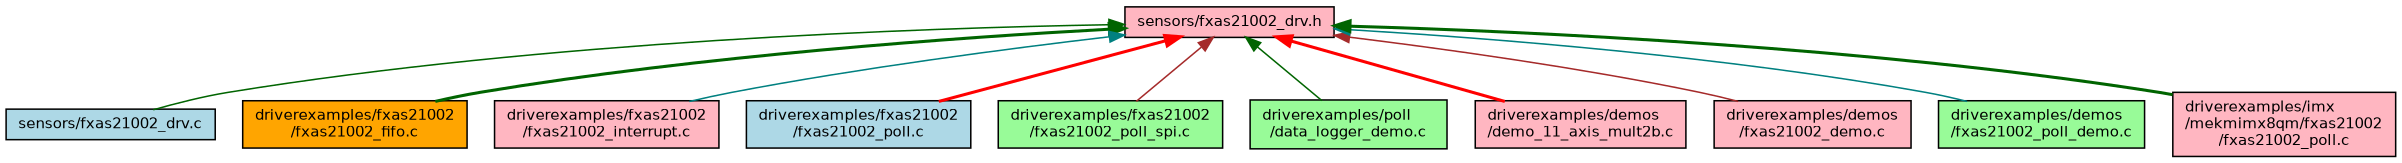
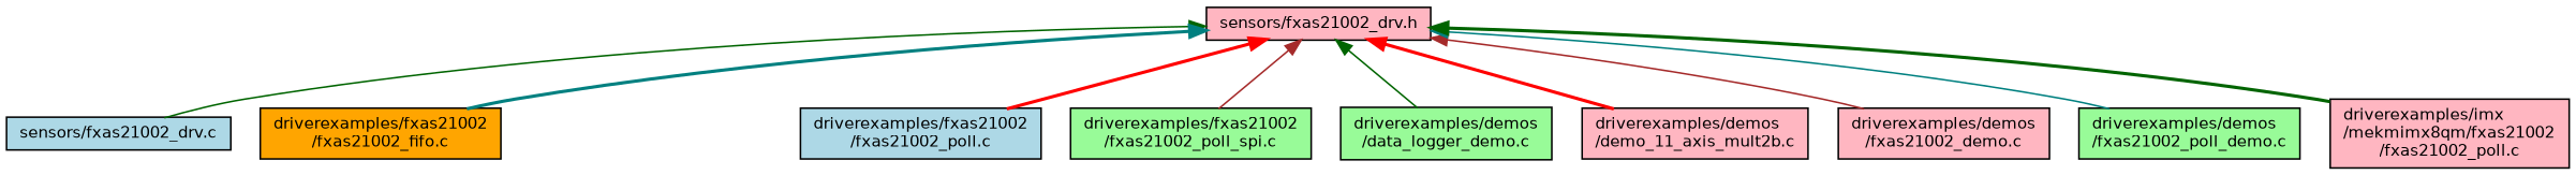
  digraph {
    node [color=black fillcolor=lightpink fontname=Helvetica fontsize=10 shape=record style=filled]
    edge [color=darkgreen dir=back fontname=Helvetica fontsize=10 labelfontname=Helvetica labelfontsize=10 style=solid]
    n1 [fontcolor=black height=0.2 label="sensors/fxas21002_drv.h" width=0.4]
    n2 [fillcolor=lightblue height=0.2 label="sensors/fxas21002_drv.c" width=0.4]
    n3 [fillcolor=orange height=0.2 label="driverexamples/fxas21002\l/fxas21002_fifo.c" width=0.4]
-   n4 [height=0.2 label="driverexamples/fxas21002\l/fxas21002_interrupt.c" width=0.4]
    n5 [fillcolor=lightblue height=0.2 label="driverexamples/fxas21002\l/fxas21002_poll.c" width=0.4]
    n6 [fillcolor=palegreen height=0.2 label="driverexamples/fxas21002\l/fxas21002_poll_spi.c" width=0.4]
-   n7 [fillcolor=palegreen height=0.2 label="driverexamples/poll\l/data_logger_demo.c" width=0.4]
+   n7 [fillcolor=palegreen height=0.2 label="driverexamples/demos\l/data_logger_demo.c" width=0.4]
    n8 [height=0.2 label="driverexamples/demos\l/demo_11_axis_mult2b.c" width=0.4]
    n9 [height=0.2 label="driverexamples/demos\l/fxas21002_demo.c" width=0.4]
    n10 [fillcolor=palegreen height=0.2 label="driverexamples/demos\l/fxas21002_poll_demo.c" width=0.4]
    n11 [height=0.2 label="driverexamples/imx\l/mekmimx8qm/fxas21002\l/fxas21002_poll.c" width=0.4]
    n1 -> n2
-   n1 -> n3 [style=bold]
-   n1 -> n4 [color=teal]
+   n1 -> n3 [color=teal style=bold]
    n1 -> n5 [color=red style=bold]
    n1 -> n6 [color=brown]
    n1 -> n7
    n1 -> n8 [color=red style=bold]
    n1 -> n9 [color=brown]
    n1 -> n10 [color=teal]
    n1 -> n11 [style=bold]
  }
